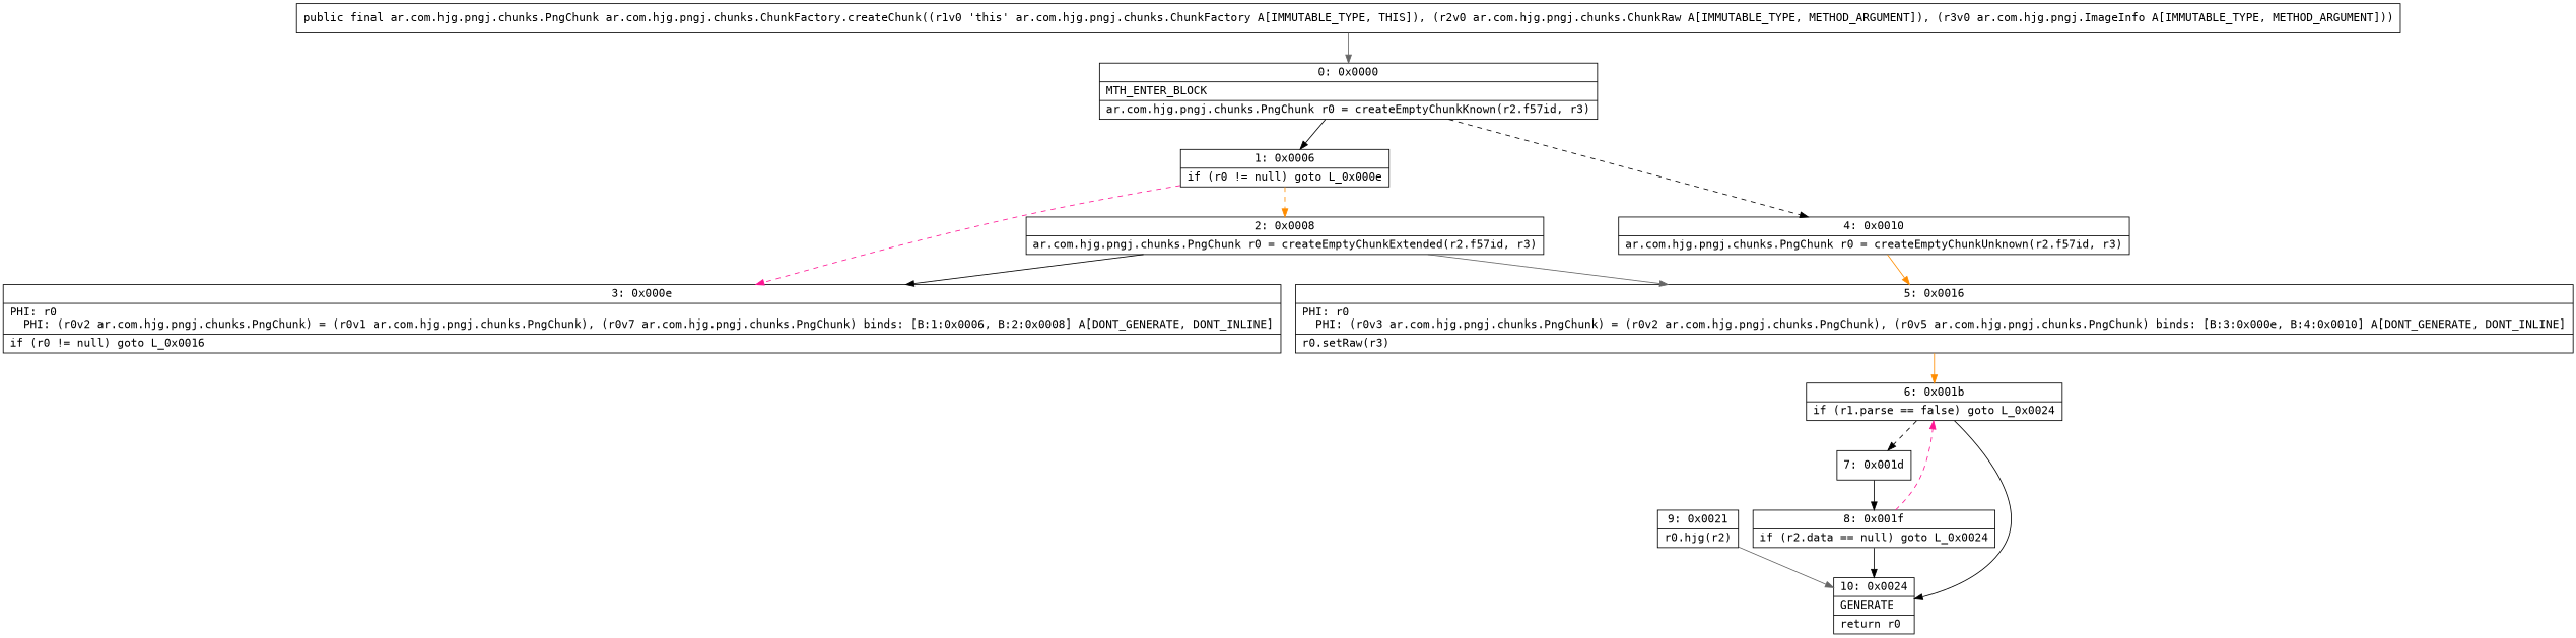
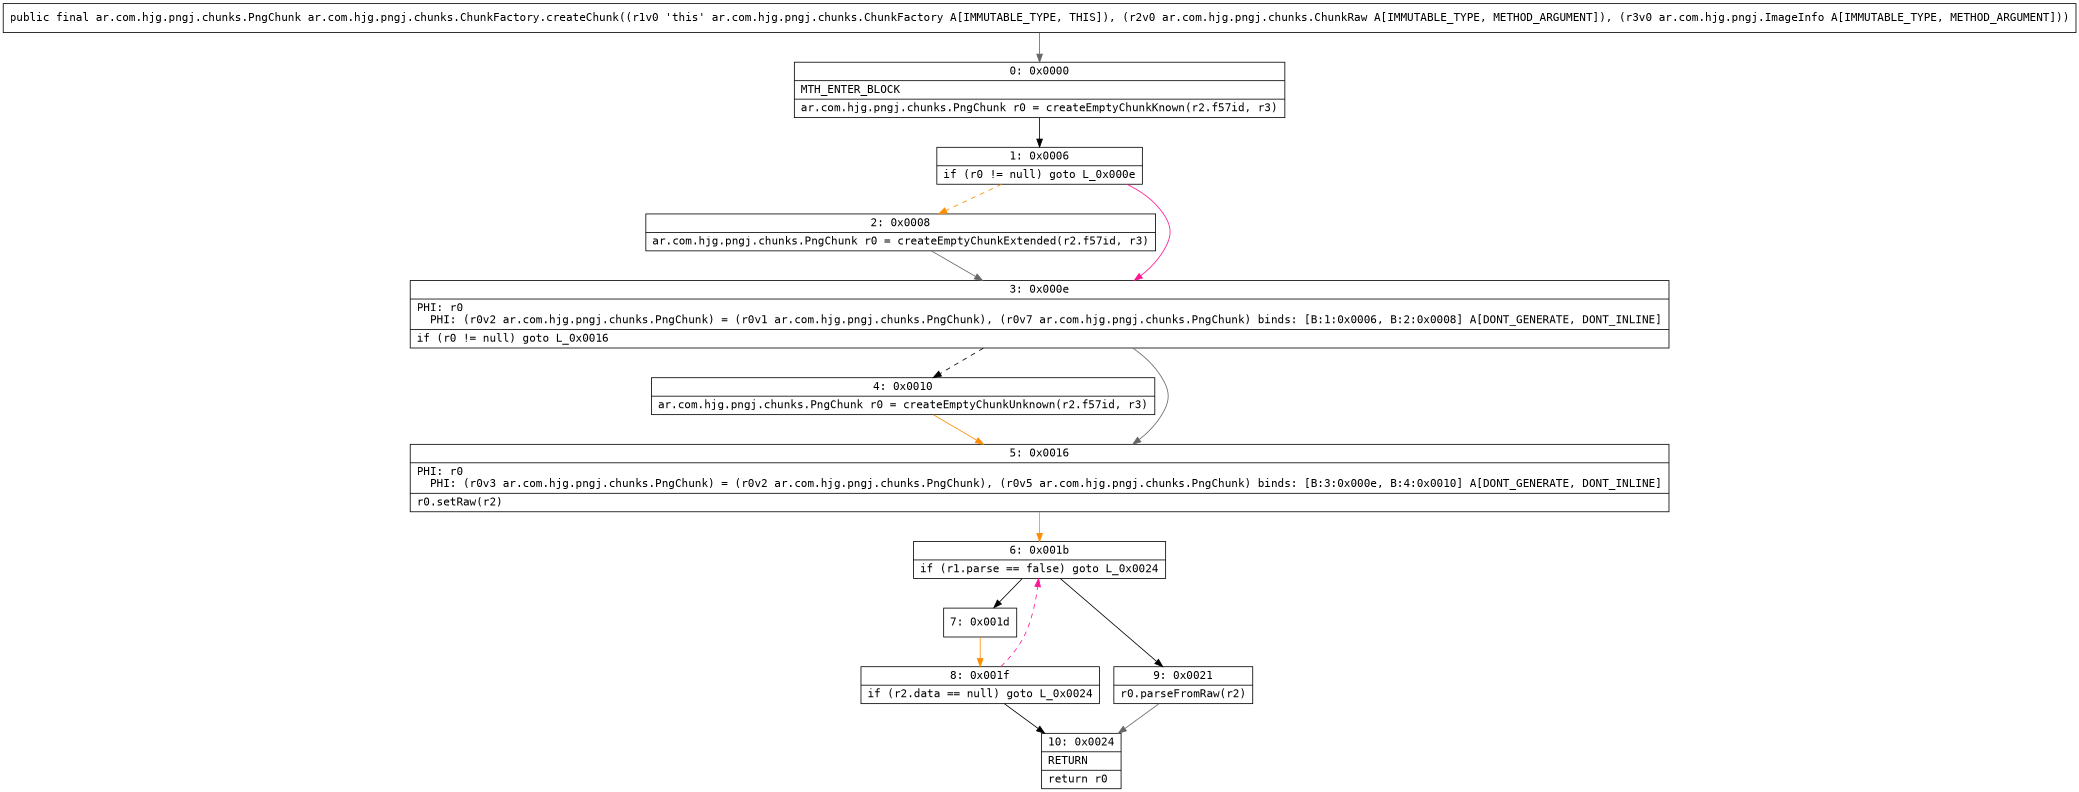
  digraph {
    fontname="DejaVu Sans Mono"
    node [fontname="DejaVu Sans Mono" shape=record]
    edge [color=black fontname="DejaVu Sans Mono"]
    n1 [label="{0\:\ 0x0000|MTH_ENTER_BLOCK\l|ar.com.hjg.pngj.chunks.PngChunk r0 = createEmptyChunkKnown(r2.f57id, r3)\l}"]
    n2 [label="{1\:\ 0x0006|if (r0 != null) goto L_0x000e\l}"]
    n3 [label="{2\:\ 0x0008|ar.com.hjg.pngj.chunks.PngChunk r0 = createEmptyChunkExtended(r2.f57id, r3)\l}"]
    n4 [label="{3\:\ 0x000e|PHI: r0 \l  PHI: (r0v2 ar.com.hjg.pngj.chunks.PngChunk) = (r0v1 ar.com.hjg.pngj.chunks.PngChunk), (r0v7 ar.com.hjg.pngj.chunks.PngChunk) binds: [B:1:0x0006, B:2:0x0008] A[DONT_GENERATE, DONT_INLINE]\l|if (r0 != null) goto L_0x0016\l}"]
    n5 [label="{4\:\ 0x0010|ar.com.hjg.pngj.chunks.PngChunk r0 = createEmptyChunkUnknown(r2.f57id, r3)\l}"]
-   n6 [label="{5\:\ 0x0016|PHI: r0 \l  PHI: (r0v3 ar.com.hjg.pngj.chunks.PngChunk) = (r0v2 ar.com.hjg.pngj.chunks.PngChunk), (r0v5 ar.com.hjg.pngj.chunks.PngChunk) binds: [B:3:0x000e, B:4:0x0010] A[DONT_GENERATE, DONT_INLINE]\l|r0.setRaw(r3)\l}"]
+   n6 [label="{5\:\ 0x0016|PHI: r0 \l  PHI: (r0v3 ar.com.hjg.pngj.chunks.PngChunk) = (r0v2 ar.com.hjg.pngj.chunks.PngChunk), (r0v5 ar.com.hjg.pngj.chunks.PngChunk) binds: [B:3:0x000e, B:4:0x0010] A[DONT_GENERATE, DONT_INLINE]\l|r0.setRaw(r2)\l}"]
    n7 [label="{6\:\ 0x001b|if (r1.parse == false) goto L_0x0024\l}"]
    n8 [label="{7\:\ 0x001d}"]
-   n9 [label="{10\:\ 0x0024|GENERATE\l|return r0\l}"]
+   n9 [label="{10\:\ 0x0024|RETURN\l|return r0\l}"]
    n10 [label="{8\:\ 0x001f|if (r2.data == null) goto L_0x0024\l}"]
-   n11 [label="{9\:\ 0x0021|r0.hjg(r2)\l}"]
+   n11 [label="{9\:\ 0x0021|r0.parseFromRaw(r2)\l}"]
    n12 [label="{public final ar.com.hjg.pngj.chunks.PngChunk ar.com.hjg.pngj.chunks.ChunkFactory.createChunk((r1v0 'this' ar.com.hjg.pngj.chunks.ChunkFactory A[IMMUTABLE_TYPE, THIS]), (r2v0 ar.com.hjg.pngj.chunks.ChunkRaw A[IMMUTABLE_TYPE, METHOD_ARGUMENT]), (r3v0 ar.com.hjg.pngj.ImageInfo A[IMMUTABLE_TYPE, METHOD_ARGUMENT])) }"]
    n1 -> n2
    n2 -> n3 [color=darkorange style=dashed]
-   n2 -> n4 [color=deeppink style=dashed]
-   n3 -> n4
-   n1 -> n5 [style=dashed]
-   n3 -> n6 [color=gray40]
+   n2 -> n4 [color=deeppink]
+   n3 -> n4 [color=gray40]
+   n4 -> n5 [style=dashed]
+   n4 -> n6 [color=gray40]
    n5 -> n6 [color=darkorange]
    n6 -> n7 [color=darkorange]
-   n7 -> n8 [style=dashed]
-   n7 -> n9
-   n8 -> n10
+   n7 -> n8 [style=solid]
+   n7 -> n11
+   n8 -> n10 [color=darkorange]
    n10 -> n7 [color=deeppink style=dashed]
    n10 -> n9
    n11 -> n9 [color=gray40]
    n12 -> n1 [color=gray40]
  }
